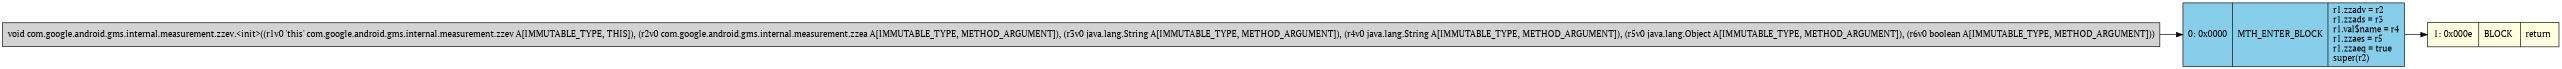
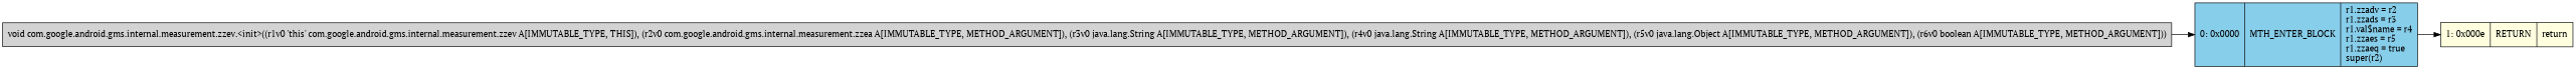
  digraph {
    rankdir=LR
    fontname="PT Serif"
    node [shape=record style=filled fontname="PT Serif"]
    edge [fontname="PT Serif"]
    n1 [label="{0\:\ 0x0000|MTH_ENTER_BLOCK\l|r1.zzadv = r2\lr1.zzads = r3\lr1.val$name = r4\lr1.zzaes = r5\lr1.zzaeq = true\lsuper(r2)\l}" fillcolor=skyblue]
-   n2 [label="{1\:\ 0x000e|BLOCK\l|return\l}" fillcolor=lightyellow]
+   n2 [label="{1\:\ 0x000e|RETURN\l|return\l}" fillcolor=lightyellow]
    n3 [label="{void com.google.android.gms.internal.measurement.zzev.\<init\>((r1v0 'this' com.google.android.gms.internal.measurement.zzev A[IMMUTABLE_TYPE, THIS]), (r2v0 com.google.android.gms.internal.measurement.zzea A[IMMUTABLE_TYPE, METHOD_ARGUMENT]), (r3v0 java.lang.String A[IMMUTABLE_TYPE, METHOD_ARGUMENT]), (r4v0 java.lang.String A[IMMUTABLE_TYPE, METHOD_ARGUMENT]), (r5v0 java.lang.Object A[IMMUTABLE_TYPE, METHOD_ARGUMENT]), (r6v0 boolean A[IMMUTABLE_TYPE, METHOD_ARGUMENT])) }" fillcolor=lightgrey]
    n1 -> n2
    n3 -> n1
  }
